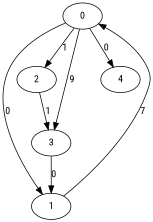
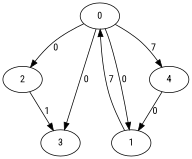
  digraph {
    fontname="Roboto Condensed"
    node [fontname="Roboto Condensed"]
    edge [fontname="Roboto Condensed"]
    0
    1
    2
    3
    4
    0 -> 1 [label=0]
-   0 -> 2 [label=1]
-   0 -> 3 [label=9]
-   0 -> 4 [label=0]
+   0 -> 2 [label=0]
+   0 -> 3 [label=0]
+   0 -> 4 [label=7]
    1 -> 0 [label=7]
    2 -> 3 [label=1]
-   3 -> 1 [label=0]
+   4 -> 1 [label=0]
  }
